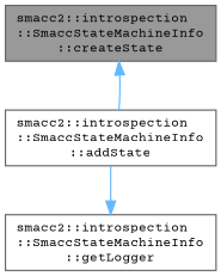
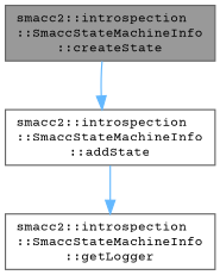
  digraph {
    fontname="Courier Prime"
    rankdir=TB
    node [color=grey40 fillcolor=white fontname="Courier Prime" fontsize=10 shape=box style=filled]
    edge [color=steelblue1 fontname="Courier Prime" fontsize=10 labelfontname=Helvetica labelfontsize=10 style=solid]
    n1 [color=gray40 fillcolor=grey60 fontcolor=black height=0.2 label="smacc2::introspection\l::SmaccStateMachineInfo\l::createState" width=0.4]
    n2 [height=0.2 label="smacc2::introspection\l::SmaccStateMachineInfo\l::addState" width=0.4]
    n3 [height=0.2 label="smacc2::introspection\l::SmaccStateMachineInfo\l::getLogger" width=0.4]
-   n2 -> n1
+   n1 -> n2
    n2 -> n3
  }
